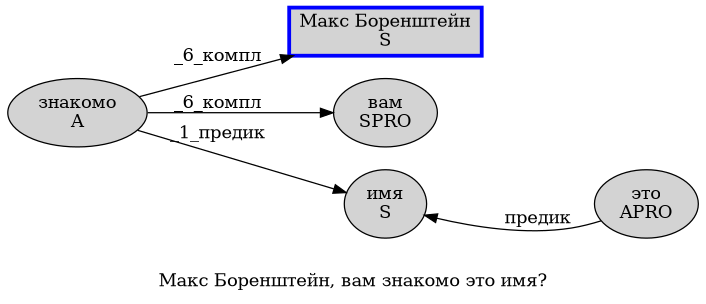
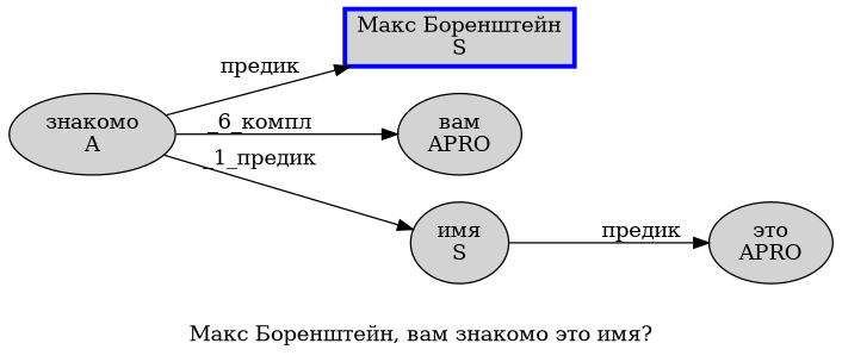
  digraph {
    label="Макс Боренштейн, вам знакомо это имя?"
    rankdir=LR
    node [fillcolor=lightgray penwidth=1 shape=ellipse style=filled]
    n1 [color=blue label="Макс Боренштейн\nS" penwidth=3 shape=box]
-   n2 [label="вам\nSPRO"]
+   n2 [label="вам\nAPRO"]
    n3 [label="знакомо\nA"]
    n4 [label="имя\nS"]
    n5 [label="это\nAPRO"]
-   n3 -> n1 [label="_6_компл"]
+   n3 -> n1 [label="предик"]
    n3 -> n2 [label="_6_компл"]
    n3 -> n4 [label="_1_предик"]
-   n5 -> n4 [label="предик"]
+   n4 -> n5 [label="предик"]
  }
